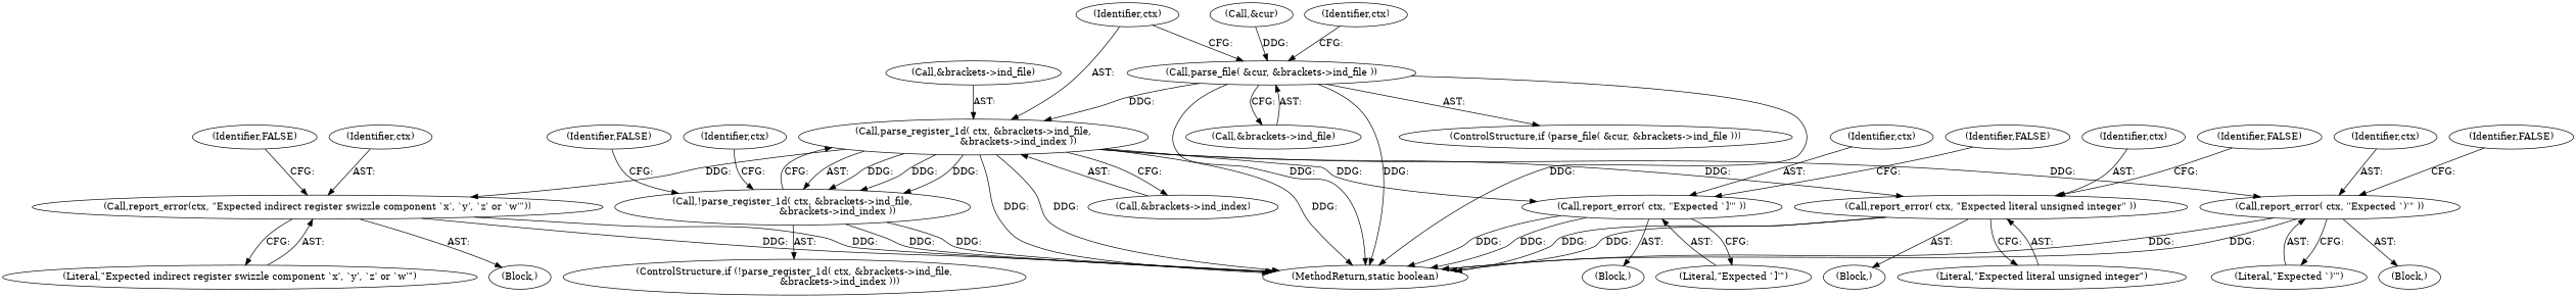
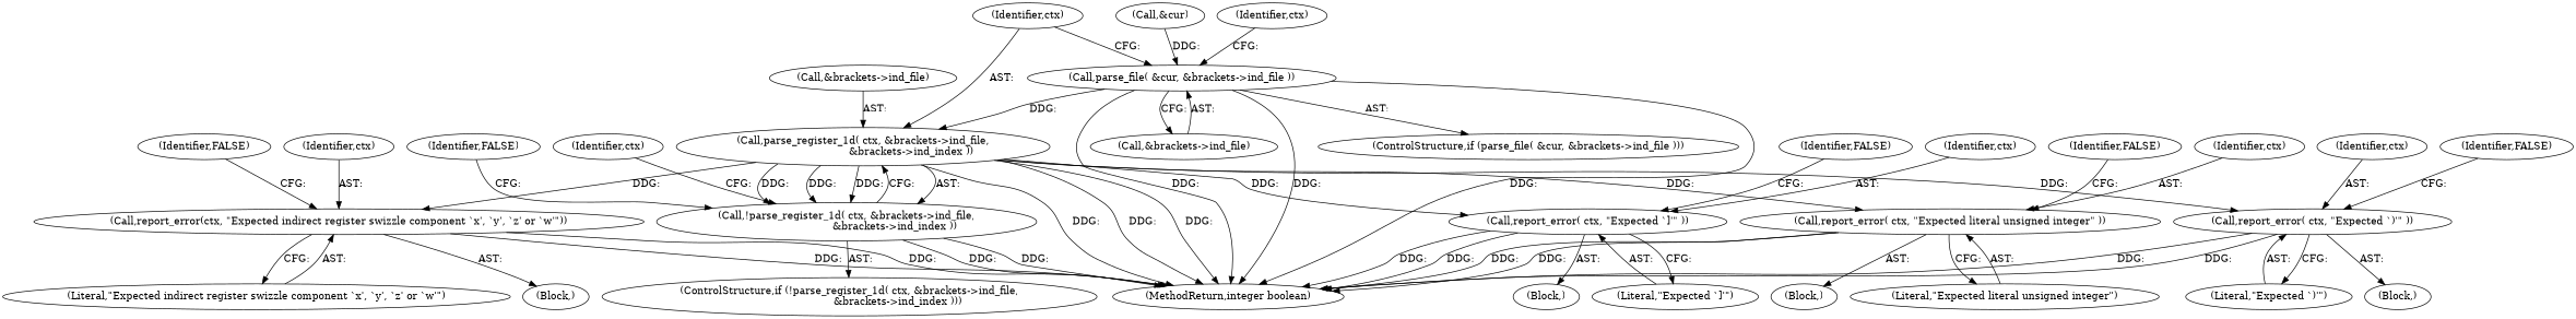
  digraph {
    n1 [label="(Call,parse_file( &cur, &brackets->ind_file ))"]
    n2 [label="(Call,parse_register_1d( ctx, &brackets->ind_file,\n                              &brackets->ind_index ))"]
    n3 [label="(Call,&brackets->ind_file)"]
-   n4 [label="(MethodReturn,static boolean)"]
+   n4 [label="(MethodReturn,integer boolean)"]
    n5 [label="(ControlStructure,if (parse_file( &cur, &brackets->ind_file )))"]
    n6 [label="(Call,!parse_register_1d( ctx, &brackets->ind_file,\n                              &brackets->ind_index ))"]
    n7 [label="(Call,report_error(ctx, \"Expected indirect register swizzle component `x', `y', `z' or `w'\"))"]
    n8 [label="(Call,report_error( ctx, \"Expected `]'\" ))"]
    n9 [label="(Call,report_error( ctx, \"Expected literal unsigned integer\" ))"]
    n10 [label="(Call,report_error( ctx, \"Expected `)'\" ))"]
-   n11 [label="(Call,&brackets->ind_index)"]
    n12 [label="(ControlStructure,if (!parse_register_1d( ctx, &brackets->ind_file,\n                              &brackets->ind_index )))"]
    n13 [label="(Block,)"]
    n14 [label="(Literal,\"Expected indirect register swizzle component `x', `y', `z' or `w'\")"]
    n15 [label="(Literal,\"Expected `]'\")"]
    n16 [label="(Block,)"]
    n17 [label="(Literal,\"Expected literal unsigned integer\")"]
    n18 [label="(Block,)"]
    n19 [label="(Block,)"]
    n20 [label="(Literal,\"Expected `)'\")"]
    n21 [label="(Identifier,ctx)"]
    n22 [label="(Identifier,ctx)"]
    n23 [label="(Identifier,ctx)"]
    n24 [label="(Call,&cur)"]
    n25 [label="(Identifier,ctx)"]
    n26 [label="(Identifier,FALSE)"]
    n27 [label="(Identifier,FALSE)"]
    n28 [label="(Identifier,FALSE)"]
    n29 [label="(Identifier,FALSE)"]
    n30 [label="(Call,&brackets->ind_file)"]
    n31 [label="(Identifier,ctx)"]
    n32 [label="(Identifier,ctx)"]
    n33 [label="(Identifier,FALSE)"]
    n34 [label="(Identifier,ctx)"]
    n1 -> n2 [label="DDG: "]
    n1 -> n3 [label="CFG: "]
    n1 -> n4 [label="DDG: "]
    n1 -> n4 [label="DDG: "]
    n1 -> n4 [label="DDG: "]
    n1 -> n5 [label="AST: "]
    n2 -> n4 [label="DDG: "]
    n2 -> n4 [label="DDG: "]
    n2 -> n4 [label="DDG: "]
    n2 -> n6 [label="AST: "]
    n2 -> n6 [label="DDG: "]
    n2 -> n6 [label="DDG: "]
    n2 -> n6 [label="DDG: "]
    n2 -> n7 [label="DDG: "]
    n2 -> n8 [label="DDG: "]
    n2 -> n9 [label="DDG: "]
    n2 -> n10 [label="DDG: "]
-   n2 -> n11 [label="CFG: "]
    n3 -> n1 [label="AST: "]
    n6 -> n2 [label="CFG: "]
    n6 -> n4 [label="DDG: "]
    n6 -> n4 [label="DDG: "]
    n6 -> n12 [label="AST: "]
    n7 -> n4 [label="DDG: "]
    n7 -> n4 [label="DDG: "]
    n7 -> n13 [label="AST: "]
    n7 -> n14 [label="CFG: "]
    n8 -> n4 [label="DDG: "]
    n8 -> n4 [label="DDG: "]
    n8 -> n15 [label="CFG: "]
    n8 -> n16 [label="AST: "]
    n9 -> n4 [label="DDG: "]
    n9 -> n4 [label="DDG: "]
    n9 -> n17 [label="CFG: "]
    n9 -> n18 [label="AST: "]
    n10 -> n4 [label="DDG: "]
    n10 -> n4 [label="DDG: "]
    n10 -> n19 [label="AST: "]
    n10 -> n20 [label="CFG: "]
-   n11 -> n2 [label="AST: "]
    n14 -> n7 [label="AST: "]
    n15 -> n8 [label="AST: "]
    n17 -> n9 [label="AST: "]
    n20 -> n10 [label="AST: "]
    n21 -> n8 [label="AST: "]
    n22 -> n1 [label="CFG: "]
    n22 -> n2 [label="AST: "]
    n23 -> n10 [label="AST: "]
    n24 -> n1 [label="DDG: "]
    n25 -> n1 [label="CFG: "]
    n26 -> n9 [label="CFG: "]
    n27 -> n6 [label="CFG: "]
    n28 -> n10 [label="CFG: "]
    n29 -> n7 [label="CFG: "]
    n30 -> n2 [label="AST: "]
    n31 -> n6 [label="CFG: "]
    n32 -> n9 [label="AST: "]
    n33 -> n8 [label="CFG: "]
    n34 -> n7 [label="AST: "]
  }
